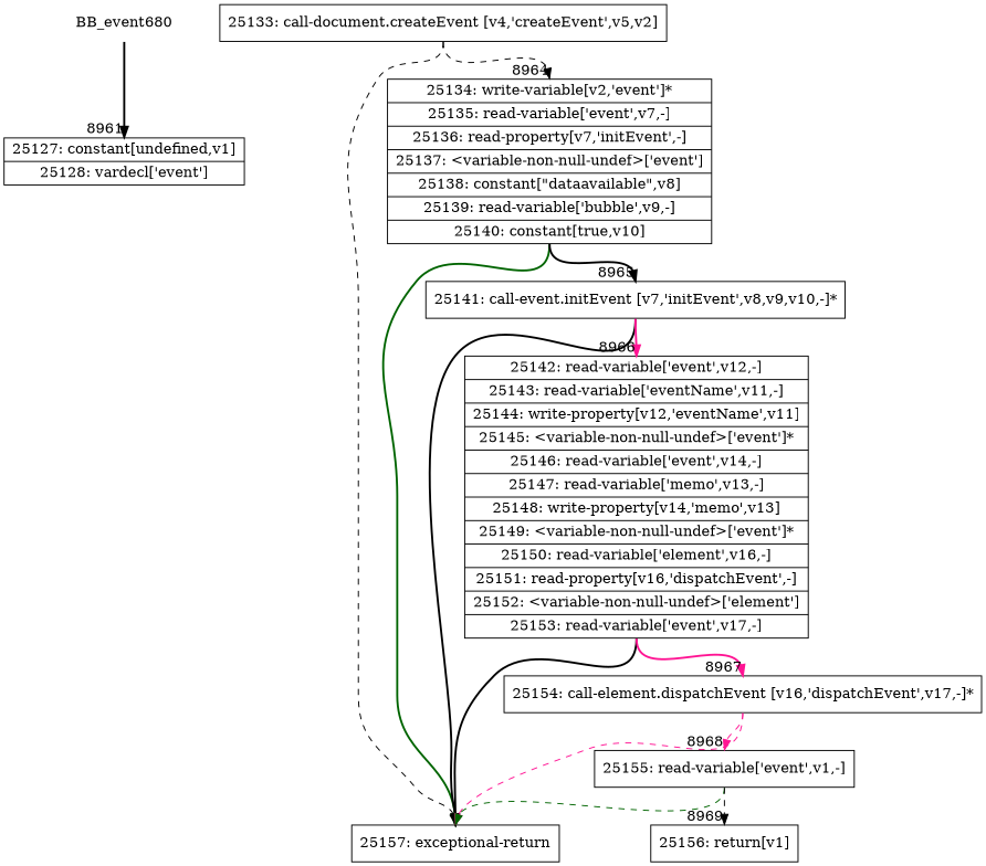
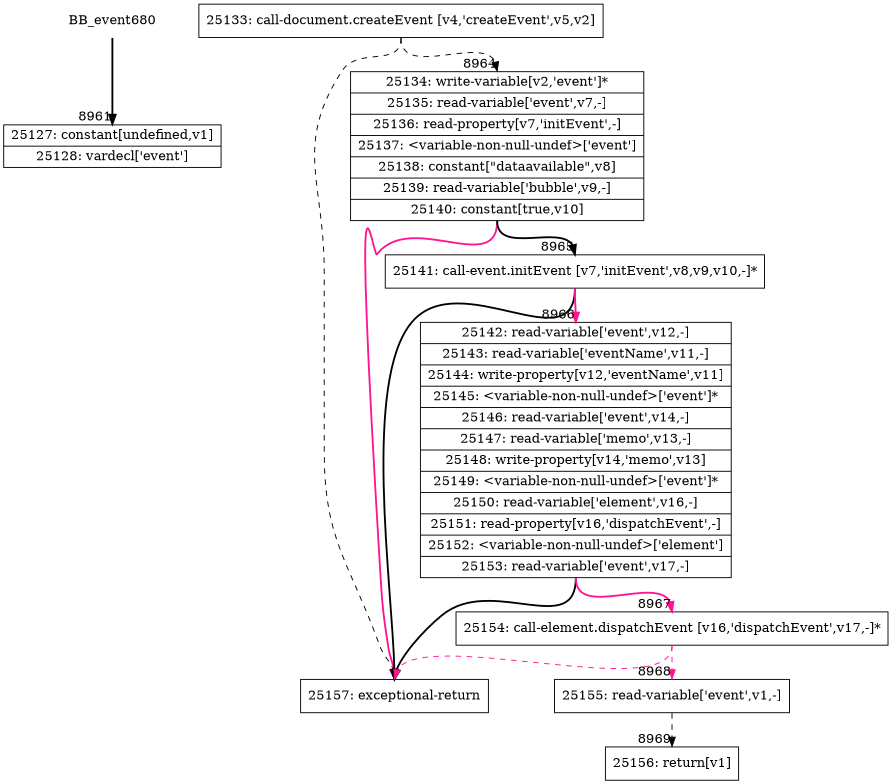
  digraph {
    rankdir=TD
    node [shape=record]
    edge [color=black headport=n style=bold tailport=s]
    n1 [label=BB_event680 shape=none]
    n2 [label="{25127: constant[undefined,v1]|25128: vardecl['event']}"]
    n3 [label="{25133: call-document.createEvent [v4,'createEvent',v5,v2]}"]
    n4 [label="{25157: exceptional-return}"]
    n5 [label="{25134: write-variable[v2,'event']*|25135: read-variable['event',v7,-]|25136: read-property[v7,'initEvent',-]|25137: \<variable-non-null-undef\>['event']|25138: constant[\"dataavailable\",v8]|25139: read-variable['bubble',v9,-]|25140: constant[true,v10]}"]
    n6 [label="{25141: call-event.initEvent [v7,'initEvent',v8,v9,v10,-]*}"]
    n7 [label="{25142: read-variable['event',v12,-]|25143: read-variable['eventName',v11,-]|25144: write-property[v12,'eventName',v11]|25145: \<variable-non-null-undef\>['event']*|25146: read-variable['event',v14,-]|25147: read-variable['memo',v13,-]|25148: write-property[v14,'memo',v13]|25149: \<variable-non-null-undef\>['event']*|25150: read-variable['element',v16,-]|25151: read-property[v16,'dispatchEvent',-]|25152: \<variable-non-null-undef\>['element']|25153: read-variable['event',v17,-]}"]
    n8 [label="{25154: call-element.dispatchEvent [v16,'dispatchEvent',v17,-]*}"]
    n9 [label="{25155: read-variable['event',v1,-]}"]
    n10 [label="{25156: return[v1]}"]
    n1 -> n2 [headlabel="    8961"]
    n3 -> n4 [style=dashed]
    n3 -> n5 [headlabel="      8964" style=dashed]
-   n5 -> n4 [color=darkgreen]
+   n5 -> n4 [color=deeppink]
    n5 -> n6 [headlabel="      8965"]
    n6 -> n4
    n6 -> n7 [color=deeppink headlabel="      8966"]
    n7 -> n4
    n7 -> n8 [color=deeppink headlabel="      8967"]
    n8 -> n4 [color=deeppink style=dashed]
    n8 -> n9 [color=deeppink headlabel="      8968" style=dashed]
-   n9 -> n4 [color=darkgreen style=dashed]
    n9 -> n10 [headlabel="      8969" style=dashed]
  }
